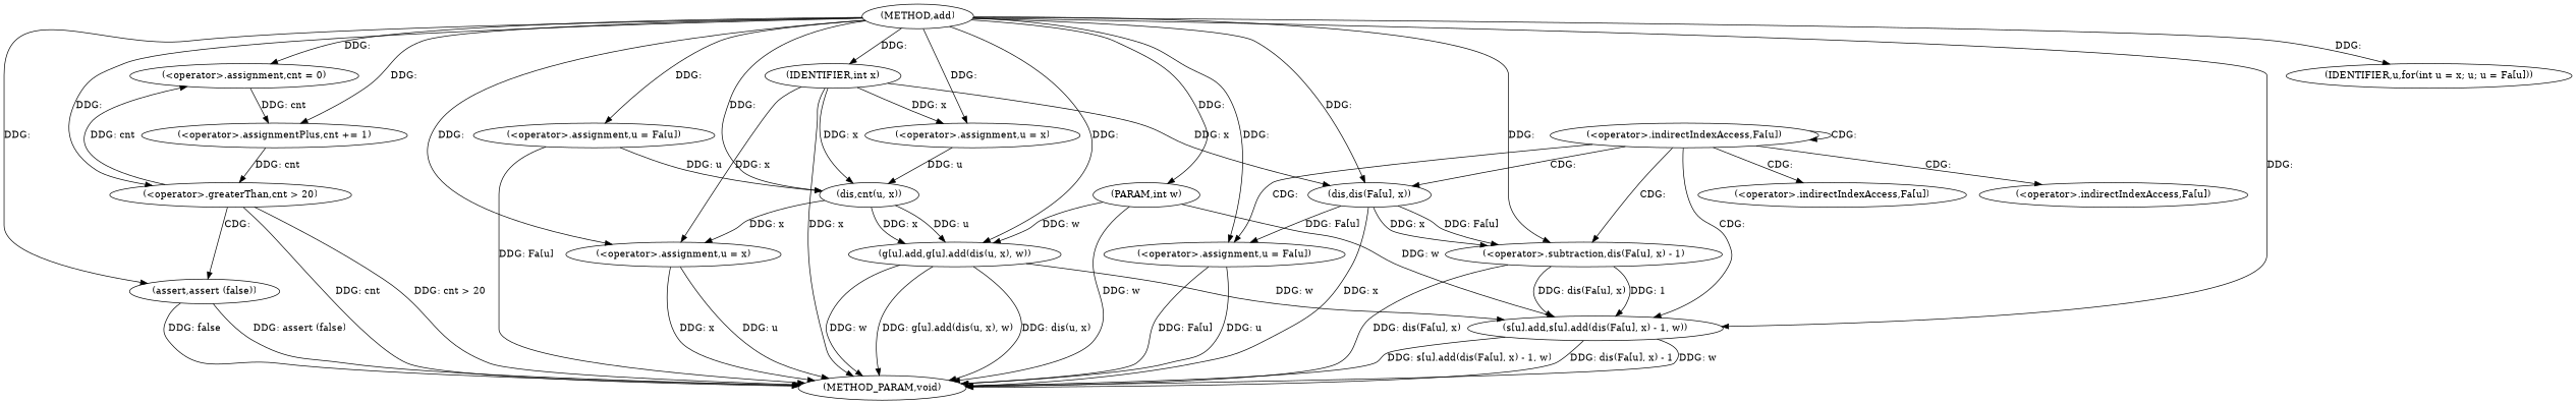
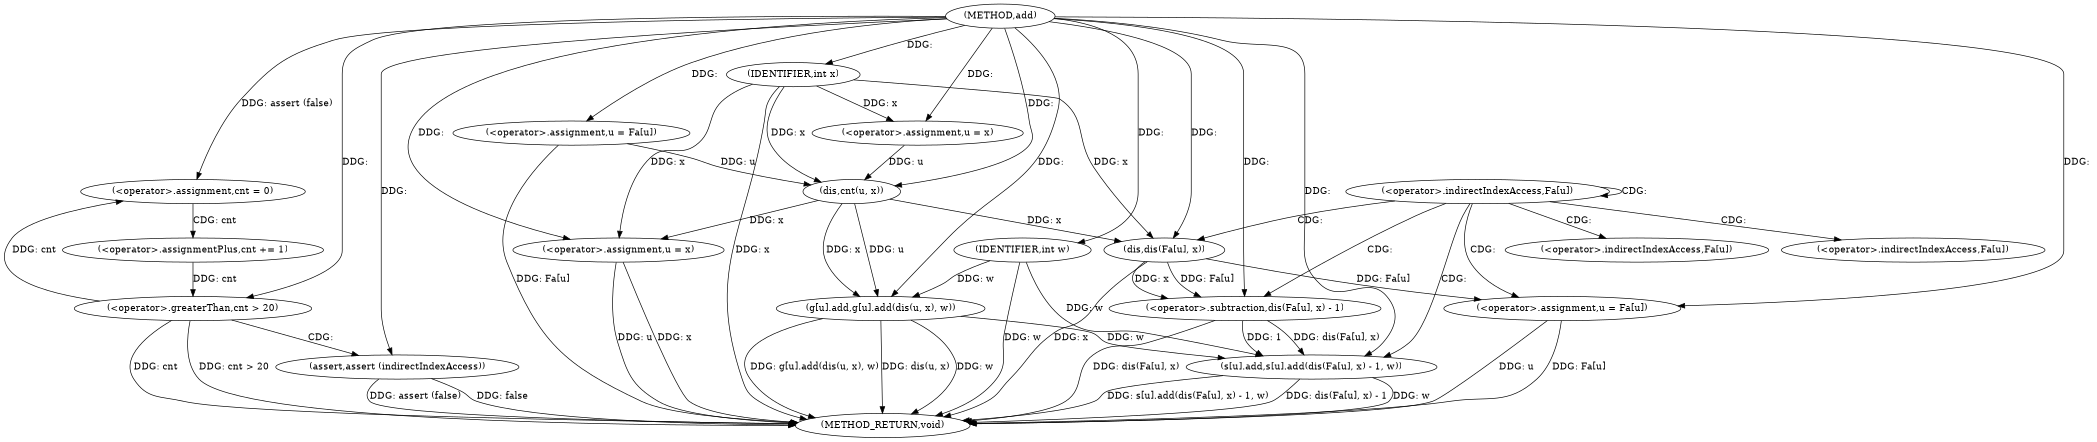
  digraph {
    n1 [label="(METHOD,add)"]
    n2 [label="(IDENTIFIER,int x)"]
-   n3 [label="(PARAM,int w)"]
+   n3 [label="(IDENTIFIER,int w)"]
    n4 [label="(<operator>.assignment,cnt = 0)"]
    n5 [label="(<operator>.assignment,u = x)"]
-   n6 [label="(IDENTIFIER,u,for(int u = x; u; u = Fa[u]))"]
    n7 [label="(<operator>.assignment,u = Fa[u])"]
    n8 [label="(<operator>.greaterThan,cnt > 20)"]
-   n9 [label="(assert,assert (false))"]
+   n9 [label="(assert,assert (indirectIndexAccess))"]
    n10 [label="(<operator>.assignment,u = x)"]
    n11 [label="(<operator>.assignment,u = Fa[u])"]
    n12 [label="(s[u].add,s[u].add(dis(Fa[u], x) - 1, w))"]
    n13 [label="(g[u].add,g[u].add(dis(u, x), w))"]
    n14 [label="(<operator>.assignmentPlus,cnt += 1)"]
    n15 [label="(<operator>.subtraction,dis(Fa[u], x) - 1)"]
    n16 [label="(dis,cnt(u, x))"]
    n17 [label="(dis,dis(Fa[u], x))"]
-   n18 [label="(METHOD_PARAM,void)"]
+   n18 [label="(METHOD_RETURN,void)"]
    n19 [label="(<operator>.indirectIndexAccess,Fa[u])"]
    n20 [label="(<operator>.indirectIndexAccess,Fa[u])"]
    n21 [label="(<operator>.indirectIndexAccess,Fa[u])"]
    n1 -> n2 [label="DDG: "]
    n1 -> n3 [label="DDG: "]
-   n1 -> n4 [label="DDG: "]
+   n1 -> n4 [label="DDG: assert (false)"]
    n1 -> n5 [label="DDG: "]
-   n1 -> n6 [label="DDG: "]
    n1 -> n7 [label="DDG: "]
    n1 -> n8 [label="DDG: "]
    n1 -> n9 [label="DDG: "]
    n1 -> n10 [label="DDG: "]
    n1 -> n11 [label="DDG: "]
    n1 -> n12 [label="DDG: "]
    n1 -> n13 [label="DDG: "]
-   n1 -> n14 [label="DDG: "]
    n1 -> n15 [label="DDG: "]
    n1 -> n16 [label="DDG: "]
    n1 -> n17 [label="DDG: "]
    n2 -> n5 [label="DDG: x"]
    n2 -> n10 [label="DDG: x"]
    n2 -> n16 [label="DDG: x"]
    n2 -> n17 [label="DDG: x"]
    n2 -> n18 [label="DDG: x"]
    n3 -> n12 [label="DDG: w"]
    n3 -> n13 [label="DDG: w"]
    n3 -> n18 [label="DDG: w"]
-   n4 -> n14 [label="DDG: cnt"]
+   n4 -> n14 [label="CDG: cnt"]
    n5 -> n16 [label="DDG: u"]
    n7 -> n16 [label="DDG: u"]
    n7 -> n18 [label="DDG: Fa[u]"]
    n8 -> n4 [label="DDG: cnt"]
    n8 -> n9 [label="CDG: "]
    n8 -> n18 [label="DDG: cnt"]
    n8 -> n18 [label="DDG: cnt > 20"]
    n9 -> n18 [label="DDG: assert (false)"]
    n9 -> n18 [label="DDG: false"]
    n10 -> n18 [label="DDG: u"]
    n10 -> n18 [label="DDG: x"]
    n11 -> n18 [label="DDG: u"]
    n11 -> n18 [label="DDG: Fa[u]"]
    n12 -> n18 [label="DDG: dis(Fa[u], x) - 1"]
    n12 -> n18 [label="DDG: w"]
    n12 -> n18 [label="DDG: s[u].add(dis(Fa[u], x) - 1, w)"]
    n13 -> n12 [label="DDG: w"]
    n13 -> n18 [label="DDG: dis(u, x)"]
    n13 -> n18 [label="DDG: w"]
    n13 -> n18 [label="DDG: g[u].add(dis(u, x), w)"]
    n14 -> n8 [label="DDG: cnt"]
    n15 -> n12 [label="DDG: dis(Fa[u], x)"]
    n15 -> n12 [label="DDG: 1"]
    n15 -> n18 [label="DDG: dis(Fa[u], x)"]
    n16 -> n10 [label="DDG: x"]
    n16 -> n13 [label="DDG: u"]
    n16 -> n13 [label="DDG: x"]
+   n16 -> n17 [label="DDG: x"]
    n17 -> n11 [label="DDG: Fa[u]"]
    n17 -> n15 [label="DDG: Fa[u]"]
    n17 -> n15 [label="DDG: x"]
    n17 -> n18 [label="DDG: x"]
    n19 -> n11 [label="CDG: "]
    n19 -> n12 [label="CDG: "]
    n19 -> n15 [label="CDG: "]
    n19 -> n17 [label="CDG: "]
    n19 -> n19 [label="CDG: "]
    n19 -> n20 [label="CDG: "]
    n19 -> n21 [label="CDG: "]
  }
